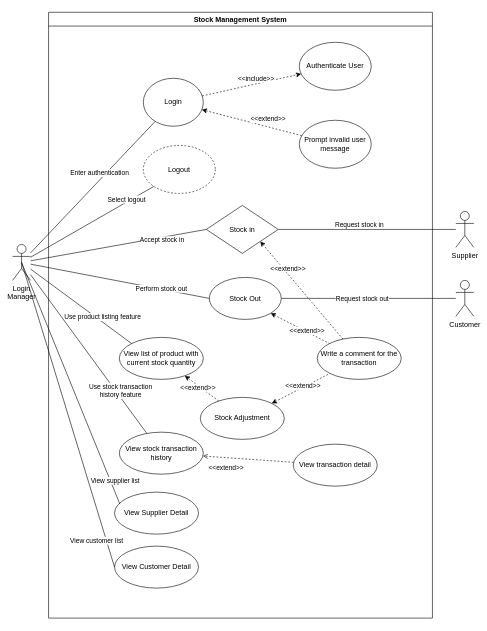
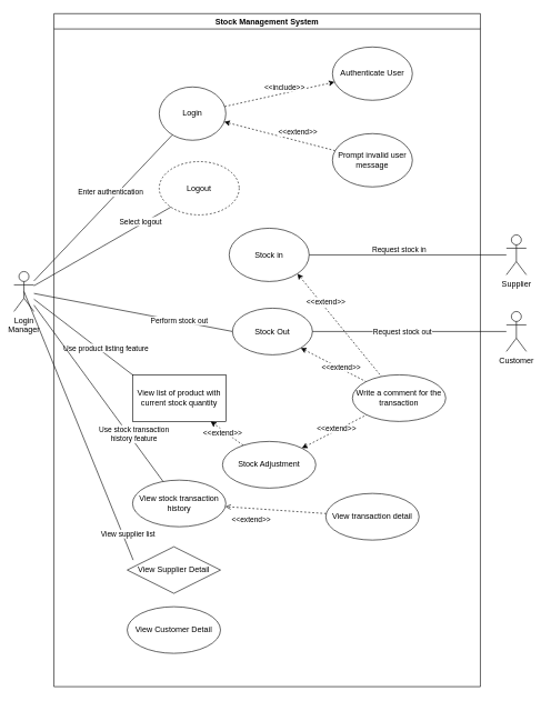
  <mxCell id="0" />
  <mxCell id="1" parent="0" />
  <mxCell id="2" value="Stock Management System" style="swimlane;" parent="1" vertex="1"><mxGeometry x="80" y="20" width="640" height="1010" as="geometry"><mxRectangle x="110" y="30" width="190" height="23" as="alternateBounds" /></mxGeometry></mxCell>
  <mxCell id="3" value="Customer" style="shape=umlActor;verticalLabelPosition=bottom;verticalAlign=top;html=1;outlineConnect=0;" parent="2" vertex="1"><mxGeometry x="679" y="447" width="30" height="60" as="geometry" /></mxCell>
  <mxCell id="4" value="Supplier" style="shape=umlActor;verticalLabelPosition=bottom;verticalAlign=top;html=1;outlineConnect=0;" parent="2" vertex="1"><mxGeometry x="679" y="332" width="30" height="60" as="geometry" /></mxCell>
  <mxCell id="5" value="Login" style="ellipse;whiteSpace=wrap;html=1;" parent="2" vertex="1"><mxGeometry x="158" y="110" width="100" height="80" as="geometry" /></mxCell>
- <mxCell id="6" value="Stock in" style="rhombus;whiteSpace=wrap;html=1;" parent="2" vertex="1"><mxGeometry x="263" y="322" width="120" height="80" as="geometry" /></mxCell>
+ <mxCell id="6" value="Stock in" style="ellipse;whiteSpace=wrap;html=1;" parent="2" vertex="1"><mxGeometry x="263" y="322" width="120" height="80" as="geometry" /></mxCell>
  <mxCell id="7" style="edgeStyle=none;rounded=0;orthogonalLoop=1;jettySize=auto;html=1;endArrow=none;endFill=0;" parent="2" source="4" target="6" edge="1"><mxGeometry relative="1" as="geometry" /></mxCell>
  <mxCell id="8" value="Request stock in" style="edgeLabel;html=1;align=center;verticalAlign=middle;resizable=0;points=[];" parent="7" vertex="1" connectable="0"><mxGeometry x="0.08" relative="1" as="geometry"><mxPoint x="-2" y="-9" as="offset" /></mxGeometry></mxCell>
  <mxCell id="9" value="Authenticate User" style="ellipse;whiteSpace=wrap;html=1;" parent="2" vertex="1"><mxGeometry x="418" y="50" width="120" height="80" as="geometry" /></mxCell>
  <mxCell id="10" style="edgeStyle=none;rounded=0;orthogonalLoop=1;jettySize=auto;html=1;dashed=1;" parent="2" source="5" target="9" edge="1"><mxGeometry relative="1" as="geometry" /></mxCell>
  <mxCell id="11" value="&amp;lt;&amp;lt;include&amp;gt;&amp;gt;" style="edgeLabel;html=1;align=center;verticalAlign=middle;resizable=0;points=[];" parent="10" vertex="1" connectable="0"><mxGeometry x="0.21" relative="1" as="geometry"><mxPoint x="-10" y="-7" as="offset" /></mxGeometry></mxCell>
  <mxCell id="12" style="edgeStyle=none;rounded=0;orthogonalLoop=1;jettySize=auto;html=1;dashed=1;" parent="2" source="14" target="5" edge="1"><mxGeometry relative="1" as="geometry" /></mxCell>
  <mxCell id="13" value="&amp;lt;&amp;lt;extend&amp;gt;&amp;gt;" style="edgeLabel;html=1;align=center;verticalAlign=middle;resizable=0;points=[];" parent="12" vertex="1" connectable="0"><mxGeometry x="-0.236" relative="1" as="geometry"><mxPoint x="7" y="-12" as="offset" /></mxGeometry></mxCell>
  <mxCell id="14" value="Prompt invalid user message" style="ellipse;whiteSpace=wrap;html=1;" parent="2" vertex="1"><mxGeometry x="418" y="180" width="120" height="80" as="geometry" /></mxCell>
  <mxCell id="15" value="Stock Out" style="ellipse;whiteSpace=wrap;html=1;" parent="2" vertex="1"><mxGeometry x="268" y="442" width="120" height="70" as="geometry" /></mxCell>
  <mxCell id="16" style="edgeStyle=none;rounded=0;orthogonalLoop=1;jettySize=auto;html=1;endArrow=none;endFill=0;" parent="2" source="3" target="15" edge="1"><mxGeometry relative="1" as="geometry" /></mxCell>
  <mxCell id="17" value="Request stock out" style="edgeLabel;html=1;align=center;verticalAlign=middle;resizable=0;points=[];" parent="16" vertex="1" connectable="0"><mxGeometry x="0.078" relative="1" as="geometry"><mxPoint as="offset" /></mxGeometry></mxCell>
- <mxCell id="18" value="View list of product with current stock quantity" style="ellipse;whiteSpace=wrap;html=1;" parent="2" vertex="1"><mxGeometry x="118" y="542" width="140" height="70" as="geometry" /></mxCell>
+ <mxCell id="18" value="View list of product with current stock quantity" style="whiteSpace=wrap;html=1;rounded=0;" parent="2" vertex="1"><mxGeometry x="118" y="542" width="140" height="70" as="geometry" /></mxCell>
  <mxCell id="19" style="edgeStyle=none;rounded=0;orthogonalLoop=1;jettySize=auto;html=1;endArrow=classic;endFill=1;dashed=1;" parent="2" source="21" target="18" edge="1"><mxGeometry relative="1" as="geometry" /></mxCell>
  <mxCell id="20" value="&amp;lt;&amp;lt;extend&amp;gt;&amp;gt;" style="edgeLabel;html=1;align=center;verticalAlign=middle;resizable=0;points=[];" parent="19" vertex="1" connectable="0"><mxGeometry x="-0.159" relative="1" as="geometry"><mxPoint x="-11" y="-5" as="offset" /></mxGeometry></mxCell>
  <mxCell id="21" value="Stock Adjustment" style="ellipse;whiteSpace=wrap;html=1;" parent="2" vertex="1"><mxGeometry x="253" y="642" width="140" height="70" as="geometry" /></mxCell>
  <mxCell id="22" value="View stock transaction history" style="ellipse;whiteSpace=wrap;html=1;" parent="2" vertex="1"><mxGeometry x="118" y="700" width="140" height="70" as="geometry" /></mxCell>
  <mxCell id="23" style="edgeStyle=none;rounded=0;orthogonalLoop=1;jettySize=auto;html=1;dashed=1;startArrow=none;startFill=0;endArrow=open;endFill=1;" parent="2" source="25" target="22" edge="1"><mxGeometry relative="1" as="geometry" /></mxCell>
  <mxCell id="24" value="&amp;lt;&amp;lt;extend&amp;gt;&amp;gt;" style="edgeLabel;html=1;align=center;verticalAlign=middle;resizable=0;points=[];" parent="23" vertex="1" connectable="0"><mxGeometry x="0.485" relative="1" as="geometry"><mxPoint y="17" as="offset" /></mxGeometry></mxCell>
  <mxCell id="25" value="View transaction detail" style="ellipse;whiteSpace=wrap;html=1;" parent="2" vertex="1"><mxGeometry x="408" y="720" width="140" height="70" as="geometry" /></mxCell>
  <mxCell id="26" value="Write a comment for the transaction" style="ellipse;whiteSpace=wrap;html=1;" parent="2" vertex="1"><mxGeometry x="448" y="542" width="140" height="70" as="geometry" /></mxCell>
  <mxCell id="27" style="edgeStyle=none;rounded=0;orthogonalLoop=1;jettySize=auto;html=1;exitX=1;exitY=1;exitDx=0;exitDy=0;dashed=1;startArrow=classic;startFill=1;endArrow=none;endFill=0;" parent="2" source="6" target="26" edge="1"><mxGeometry relative="1" as="geometry" /></mxCell>
  <mxCell id="28" value="&amp;lt;&amp;lt;extend&amp;gt;&amp;gt;" style="edgeLabel;html=1;align=center;verticalAlign=middle;resizable=0;points=[];" parent="27" vertex="1" connectable="0"><mxGeometry x="-0.467" y="-2" relative="1" as="geometry"><mxPoint x="10" as="offset" /></mxGeometry></mxCell>
  <mxCell id="29" style="edgeStyle=none;rounded=0;orthogonalLoop=1;jettySize=auto;html=1;exitX=1;exitY=1;exitDx=0;exitDy=0;entryX=0;entryY=0;entryDx=0;entryDy=0;dashed=1;startArrow=classic;startFill=1;endArrow=none;endFill=0;" parent="2" source="15" target="26" edge="1"><mxGeometry relative="1" as="geometry" /></mxCell>
  <mxCell id="30" value="&amp;lt;&amp;lt;extend&amp;gt;&amp;gt;" style="edgeLabel;html=1;align=center;verticalAlign=middle;resizable=0;points=[];" parent="29" vertex="1" connectable="0"><mxGeometry x="0.216" y="2" relative="1" as="geometry"><mxPoint as="offset" /></mxGeometry></mxCell>
  <mxCell id="31" style="edgeStyle=none;rounded=0;orthogonalLoop=1;jettySize=auto;html=1;startArrow=classic;startFill=1;endArrow=none;endFill=0;dashed=1;" parent="2" source="21" target="26" edge="1"><mxGeometry relative="1" as="geometry" /></mxCell>
  <mxCell id="32" value="&amp;lt;&amp;lt;extend&amp;gt;&amp;gt;" style="edgeLabel;html=1;align=center;verticalAlign=middle;resizable=0;points=[];" parent="31" vertex="1" connectable="0"><mxGeometry x="0.415" y="-2" relative="1" as="geometry"><mxPoint x="-18" y="4" as="offset" /></mxGeometry></mxCell>
- <mxCell id="33" value="View Supplier Detail" style="ellipse;whiteSpace=wrap;html=1;" parent="2" vertex="1"><mxGeometry x="110" y="800" width="140" height="70" as="geometry" /></mxCell>
+ <mxCell id="33" value="View Supplier Detail" style="rhombus;whiteSpace=wrap;html=1;" parent="2" vertex="1"><mxGeometry x="110" y="800" width="140" height="70" as="geometry" /></mxCell>
  <mxCell id="34" value="View Customer Detail" style="ellipse;whiteSpace=wrap;html=1;" parent="2" vertex="1"><mxGeometry x="110" y="890" width="140" height="70" as="geometry" /></mxCell>
  <mxCell id="35" value="Logout" style="ellipse;whiteSpace=wrap;html=1;dashed=1;" parent="2" vertex="1"><mxGeometry x="158" y="222" width="120" height="80" as="geometry" /></mxCell>
  <mxCell id="36" value="Login &lt;br&gt;Manager" style="shape=umlActor;verticalLabelPosition=bottom;verticalAlign=top;html=1;outlineConnect=0;" parent="1" vertex="1"><mxGeometry x="20" y="407" width="30" height="60" as="geometry" /></mxCell>
  <mxCell id="37" style="edgeStyle=none;rounded=0;orthogonalLoop=1;jettySize=auto;html=1;endArrow=none;endFill=0;" parent="1" source="36" target="5" edge="1"><mxGeometry relative="1" as="geometry" /></mxCell>
  <mxCell id="38" value="Enter authentication" style="edgeLabel;html=1;align=center;verticalAlign=middle;resizable=0;points=[];" parent="37" vertex="1" connectable="0"><mxGeometry x="0.149" relative="1" as="geometry"><mxPoint x="-5" y="-7" as="offset" /></mxGeometry></mxCell>
  <mxCell id="39" style="edgeStyle=none;rounded=0;orthogonalLoop=1;jettySize=auto;html=1;endArrow=none;endFill=0;entryX=0;entryY=1;entryDx=0;entryDy=0;" parent="1" source="36" target="35" edge="1"><mxGeometry relative="1" as="geometry"><mxPoint x="60" y="455.348" as="sourcePoint" /><mxPoint x="255.574" y="295.284" as="targetPoint" /></mxGeometry></mxCell>
  <mxCell id="40" value="Select logout" style="edgeLabel;html=1;align=center;verticalAlign=middle;resizable=0;points=[];" parent="39" vertex="1" connectable="0"><mxGeometry x="0.149" relative="1" as="geometry"><mxPoint x="42" y="-29" as="offset" /></mxGeometry></mxCell>
- <mxCell id="41" value="Accept stock in" style="endArrow=none;endSize=16;endFill=0;html=1;rounded=0;entryX=0;entryY=0.5;entryDx=0;entryDy=0;" parent="1" source="36" target="6" edge="1"><mxGeometry x="0.489" y="-5" width="160" relative="1" as="geometry"><mxPoint x="50" y="491.399" as="sourcePoint" /><mxPoint x="328" y="302" as="targetPoint" /><mxPoint as="offset" /></mxGeometry></mxCell>
  <mxCell id="42" style="edgeStyle=none;rounded=0;orthogonalLoop=1;jettySize=auto;html=1;entryX=0;entryY=0.5;entryDx=0;entryDy=0;endArrow=none;endFill=0;" parent="1" source="36" target="15" edge="1"><mxGeometry relative="1" as="geometry"><mxPoint x="50" y="497" as="sourcePoint" /></mxGeometry></mxCell>
  <mxCell id="43" value="Perform stock out" style="edgeLabel;html=1;align=center;verticalAlign=middle;resizable=0;points=[];" parent="42" vertex="1" connectable="0"><mxGeometry x="0.127" relative="1" as="geometry"><mxPoint x="50" y="8" as="offset" /></mxGeometry></mxCell>
  <mxCell id="44" style="edgeStyle=none;rounded=0;orthogonalLoop=1;jettySize=auto;html=1;entryX=0;entryY=0;entryDx=0;entryDy=0;endArrow=none;endFill=0;" parent="1" source="36" target="18" edge="1"><mxGeometry relative="1" as="geometry"><mxPoint x="50" y="503.151" as="sourcePoint" /></mxGeometry></mxCell>
  <mxCell id="45" value="Use product listing&amp;nbsp;feature" style="edgeLabel;html=1;align=center;verticalAlign=middle;resizable=0;points=[];" parent="44" vertex="1" connectable="0"><mxGeometry x="0.171" y="-2" relative="1" as="geometry"><mxPoint x="22" y="5" as="offset" /></mxGeometry></mxCell>
  <mxCell id="46" style="edgeStyle=none;rounded=0;orthogonalLoop=1;jettySize=auto;html=1;startArrow=none;startFill=0;endArrow=none;endFill=0;" parent="1" source="22" target="36" edge="1"><mxGeometry relative="1" as="geometry"><mxPoint x="50" y="516.313" as="targetPoint" /></mxGeometry></mxCell>
  <mxCell id="47" value="Use stock transaction&lt;br&gt;history feature" style="edgeLabel;html=1;align=center;verticalAlign=middle;resizable=0;points=[];" parent="46" vertex="1" connectable="0"><mxGeometry x="-0.407" y="3" relative="1" as="geometry"><mxPoint x="15" y="5" as="offset" /></mxGeometry></mxCell>
  <mxCell id="48" style="edgeStyle=none;rounded=0;orthogonalLoop=1;jettySize=auto;html=1;startArrow=none;startFill=0;endArrow=none;endFill=0;entryX=0.5;entryY=0.5;entryDx=0;entryDy=0;entryPerimeter=0;exitX=0.064;exitY=0.286;exitDx=0;exitDy=0;exitPerimeter=0;" edge="1" parent="1" source="33" target="36"><mxGeometry relative="1" as="geometry"><mxPoint x="60" y="467.472" as="targetPoint" /><mxPoint x="253.883" y="732.143" as="sourcePoint" /></mxGeometry></mxCell>
  <mxCell id="49" value="View supplier list" style="edgeLabel;html=1;align=center;verticalAlign=middle;resizable=0;points=[];" vertex="1" connectable="0" parent="48"><mxGeometry x="-0.272" y="-1" relative="1" as="geometry"><mxPoint x="50" y="107" as="offset" /></mxGeometry></mxCell>
- <mxCell id="50" style="edgeStyle=none;rounded=0;orthogonalLoop=1;jettySize=auto;html=1;startArrow=none;startFill=0;endArrow=none;endFill=0;entryX=0.5;entryY=0.5;entryDx=0;entryDy=0;entryPerimeter=0;exitX=0;exitY=0.5;exitDx=0;exitDy=0;" edge="1" parent="1" source="34" target="36"><mxGeometry relative="1" as="geometry"><mxPoint x="45" y="447" as="targetPoint" /><mxPoint x="208.96" y="850.02" as="sourcePoint" /></mxGeometry></mxCell>
- <mxCell id="51" value="View customer list" style="edgeLabel;html=1;align=center;verticalAlign=middle;resizable=0;points=[];" vertex="1" connectable="0" parent="50"><mxGeometry x="-0.428" y="-2" relative="1" as="geometry"><mxPoint x="12" y="101" as="offset" /></mxGeometry></mxCell>
